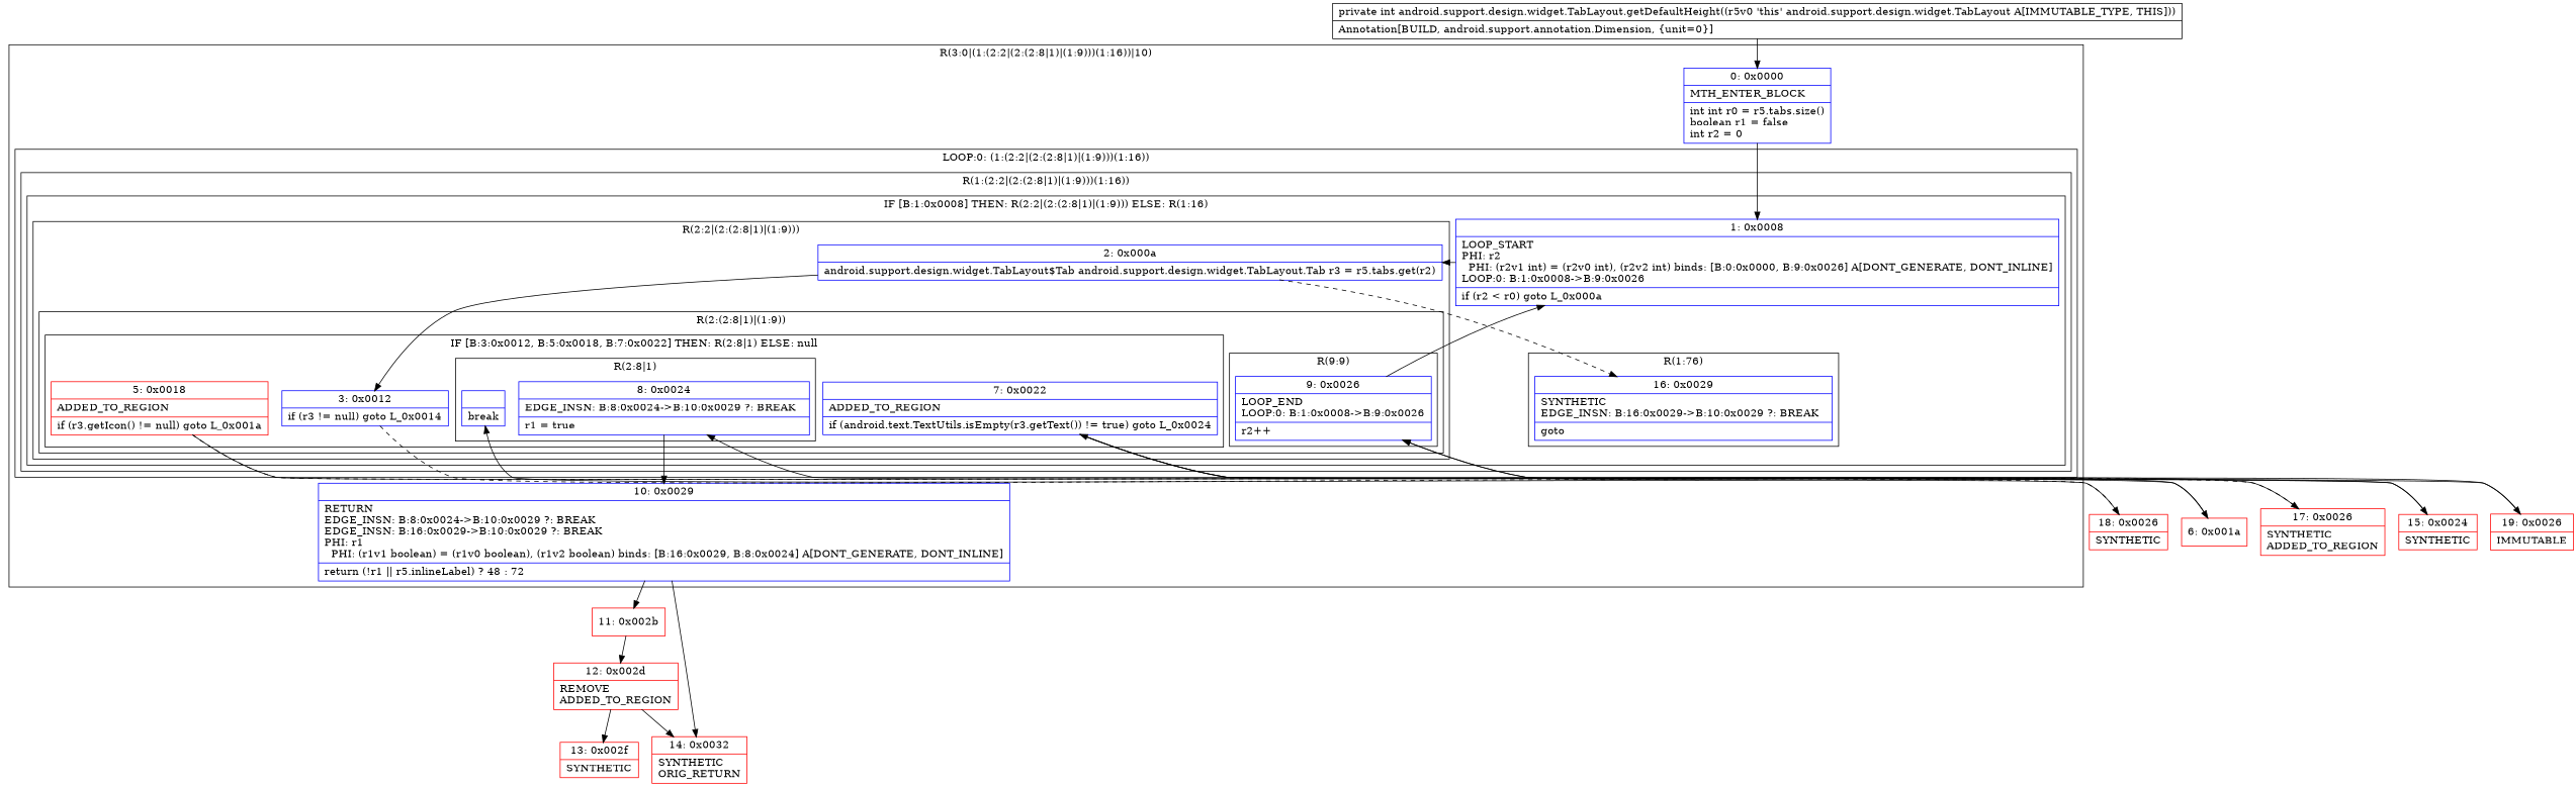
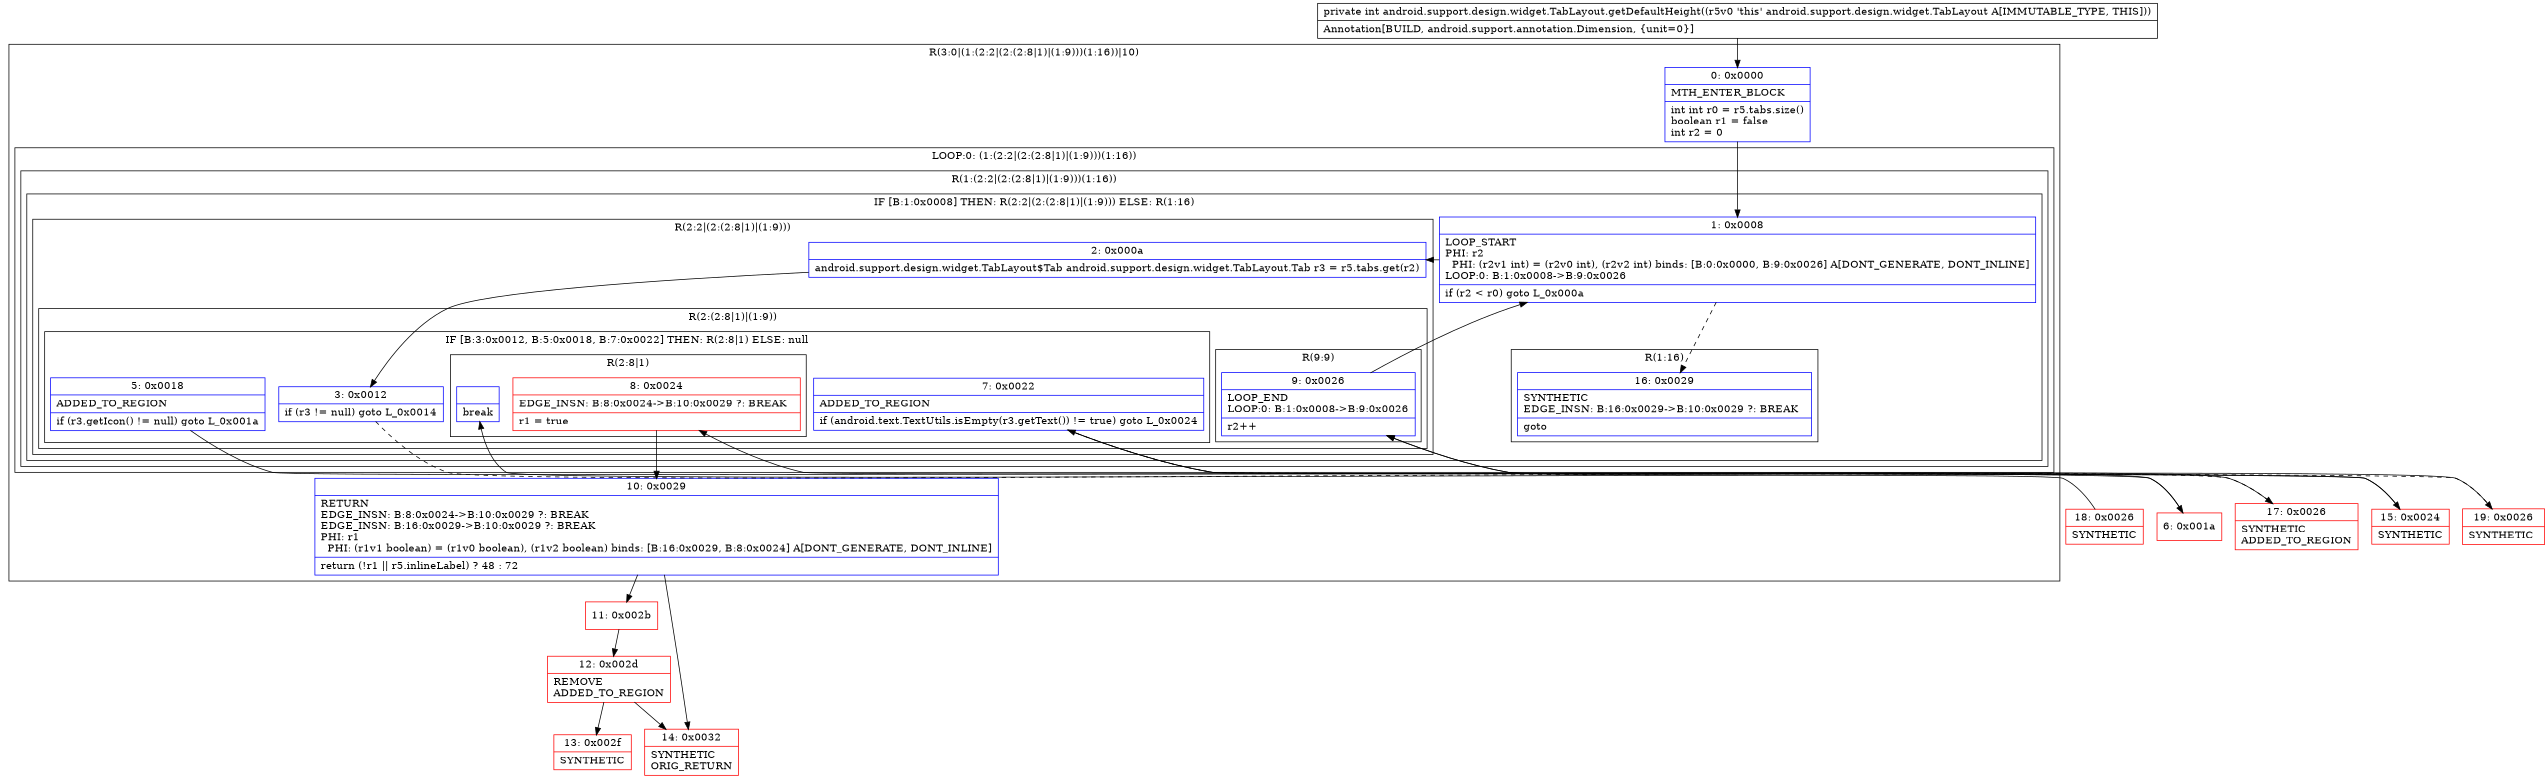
  digraph {
    node [color=blue shape=record]
-   n1 [label="{8\:\ 0x0024|EDGE_INSN: B:8:0x0024\-\>B:10:0x0029 ?: BREAK  \l|r1 = true\l}"]
+   n1 [color=red label="{8\:\ 0x0024|EDGE_INSN: B:8:0x0024\-\>B:10:0x0029 ?: BREAK  \l|r1 = true\l}"]
    n2 [label="{|break\l}"]
    n3 [label="{3\:\ 0x0012|if (r3 != null) goto L_0x0014\l}"]
-   n4 [color=red label="{5\:\ 0x0018|ADDED_TO_REGION\l|if (r3.getIcon() != null) goto L_0x001a\l}"]
+   n4 [label="{5\:\ 0x0018|ADDED_TO_REGION\l|if (r3.getIcon() != null) goto L_0x001a\l}"]
    n5 [label="{7\:\ 0x0022|ADDED_TO_REGION\l|if (android.text.TextUtils.isEmpty(r3.getText()) != true) goto L_0x0024\l}"]
    n6 [label="{9\:\ 0x0026|LOOP_END\lLOOP:0: B:1:0x0008\-\>B:9:0x0026\l|r2++\l}"]
    n7 [label="{2\:\ 0x000a|android.support.design.widget.TabLayout$Tab android.support.design.widget.TabLayout.Tab r3 = r5.tabs.get(r2)\l}"]
    n8 [label="{16\:\ 0x0029|SYNTHETIC\lEDGE_INSN: B:16:0x0029\-\>B:10:0x0029 ?: BREAK  \l|goto\l}"]
    n9 [label="{1\:\ 0x0008|LOOP_START\lPHI: r2 \l  PHI: (r2v1 int) = (r2v0 int), (r2v2 int) binds: [B:0:0x0000, B:9:0x0026] A[DONT_GENERATE, DONT_INLINE]\lLOOP:0: B:1:0x0008\-\>B:9:0x0026\l|if (r2 \< r0) goto L_0x000a\l}"]
    n10 [label="{0\:\ 0x0000|MTH_ENTER_BLOCK\l|int int r0 = r5.tabs.size()\lboolean r1 = false\lint r2 = 0\l}"]
    n11 [label="{10\:\ 0x0029|RETURN\lEDGE_INSN: B:8:0x0024\-\>B:10:0x0029 ?: BREAK  \lEDGE_INSN: B:16:0x0029\-\>B:10:0x0029 ?: BREAK  \lPHI: r1 \l  PHI: (r1v1 boolean) = (r1v0 boolean), (r1v2 boolean) binds: [B:16:0x0029, B:8:0x0024] A[DONT_GENERATE, DONT_INLINE]\l|return (!r1 \|\| r5.inlineLabel) ? 48 : 72\l}"]
    n12 [color=red label="{17\:\ 0x0026|SYNTHETIC\lADDED_TO_REGION\l}"]
    n13 [color=red label="{6\:\ 0x001a}"]
    n14 [color=red label="{18\:\ 0x0026|SYNTHETIC\l}"]
    n15 [color=red label="{15\:\ 0x0024|SYNTHETIC\l}"]
-   n16 [color=red label="{19\:\ 0x0026|IMMUTABLE\l}"]
+   n16 [color=red label="{19\:\ 0x0026|SYNTHETIC\l}"]
    n17 [color=red label="{11\:\ 0x002b}"]
    n18 [color=red label="{14\:\ 0x0032|SYNTHETIC\lORIG_RETURN\l}"]
    n19 [color=red label="{12\:\ 0x002d|REMOVE\lADDED_TO_REGION\l}"]
    n20 [color=red label="{13\:\ 0x002f|SYNTHETIC\l}"]
    n21 [label="{private int android.support.design.widget.TabLayout.getDefaultHeight((r5v0 'this' android.support.design.widget.TabLayout A[IMMUTABLE_TYPE, THIS]))  | Annotation[BUILD, android.support.annotation.Dimension, \{unit=0\}]\l}" color=""]
    subgraph cluster_1 {
      label="R(3:0|(1:(2:2|(2:(2:8|1)|(1:9)))(1:16))|10)"
      n10
      n11
      subgraph cluster_2 {
        label="LOOP:0: (1:(2:2|(2:(2:8|1)|(1:9)))(1:16))"
        subgraph cluster_3 {
          label="R(1:(2:2|(2:(2:8|1)|(1:9)))(1:16))"
          subgraph cluster_4 {
            label="IF [B:1:0x0008] THEN: R(2:2|(2:(2:8|1)|(1:9))) ELSE: R(1:16)"
            n9
            subgraph cluster_5 {
              label="R(2:2|(2:(2:8|1)|(1:9)))"
              n7
              subgraph cluster_6 {
                label="R(2:(2:8|1)|(1:9))"
                subgraph cluster_7 {
                  label="IF [B:3:0x0012, B:5:0x0018, B:7:0x0022] THEN: R(2:8|1) ELSE: null"
                  n3
                  n4
                  n5
                  subgraph cluster_8 {
                    label="R(2:8|1)"
                    n1
                    n2
                  }
                }
                subgraph cluster_9 {
                  label="R(9:9)"
                  n6
                }
              }
            }
            subgraph cluster_10 {
-             label="R(1:76)"
+             label="R(1:16)"
              n8
            }
          }
        }
      }
    }
    n1 -> n11
    n3 -> n12 [style=dashed]
    n4 -> n13
-   n4 -> n14 [style=dashed]
    n5 -> n15
-   n5 -> n16 [style=solid]
+   n5 -> n16 [style=dashed]
    n6 -> n9
    n7 -> n3
    n9 -> n7
-   n7 -> n8 [style=dashed]
+   n9 -> n8 [style=dashed]
    n10 -> n9
    n11 -> n17
    n11 -> n18
    n12 -> n6
    n13 -> n5
    n14 -> n2
    n15 -> n1
    n16 -> n6
    n17 -> n19
    n19 -> n18
    n19 -> n20
    n21 -> n10
  }
